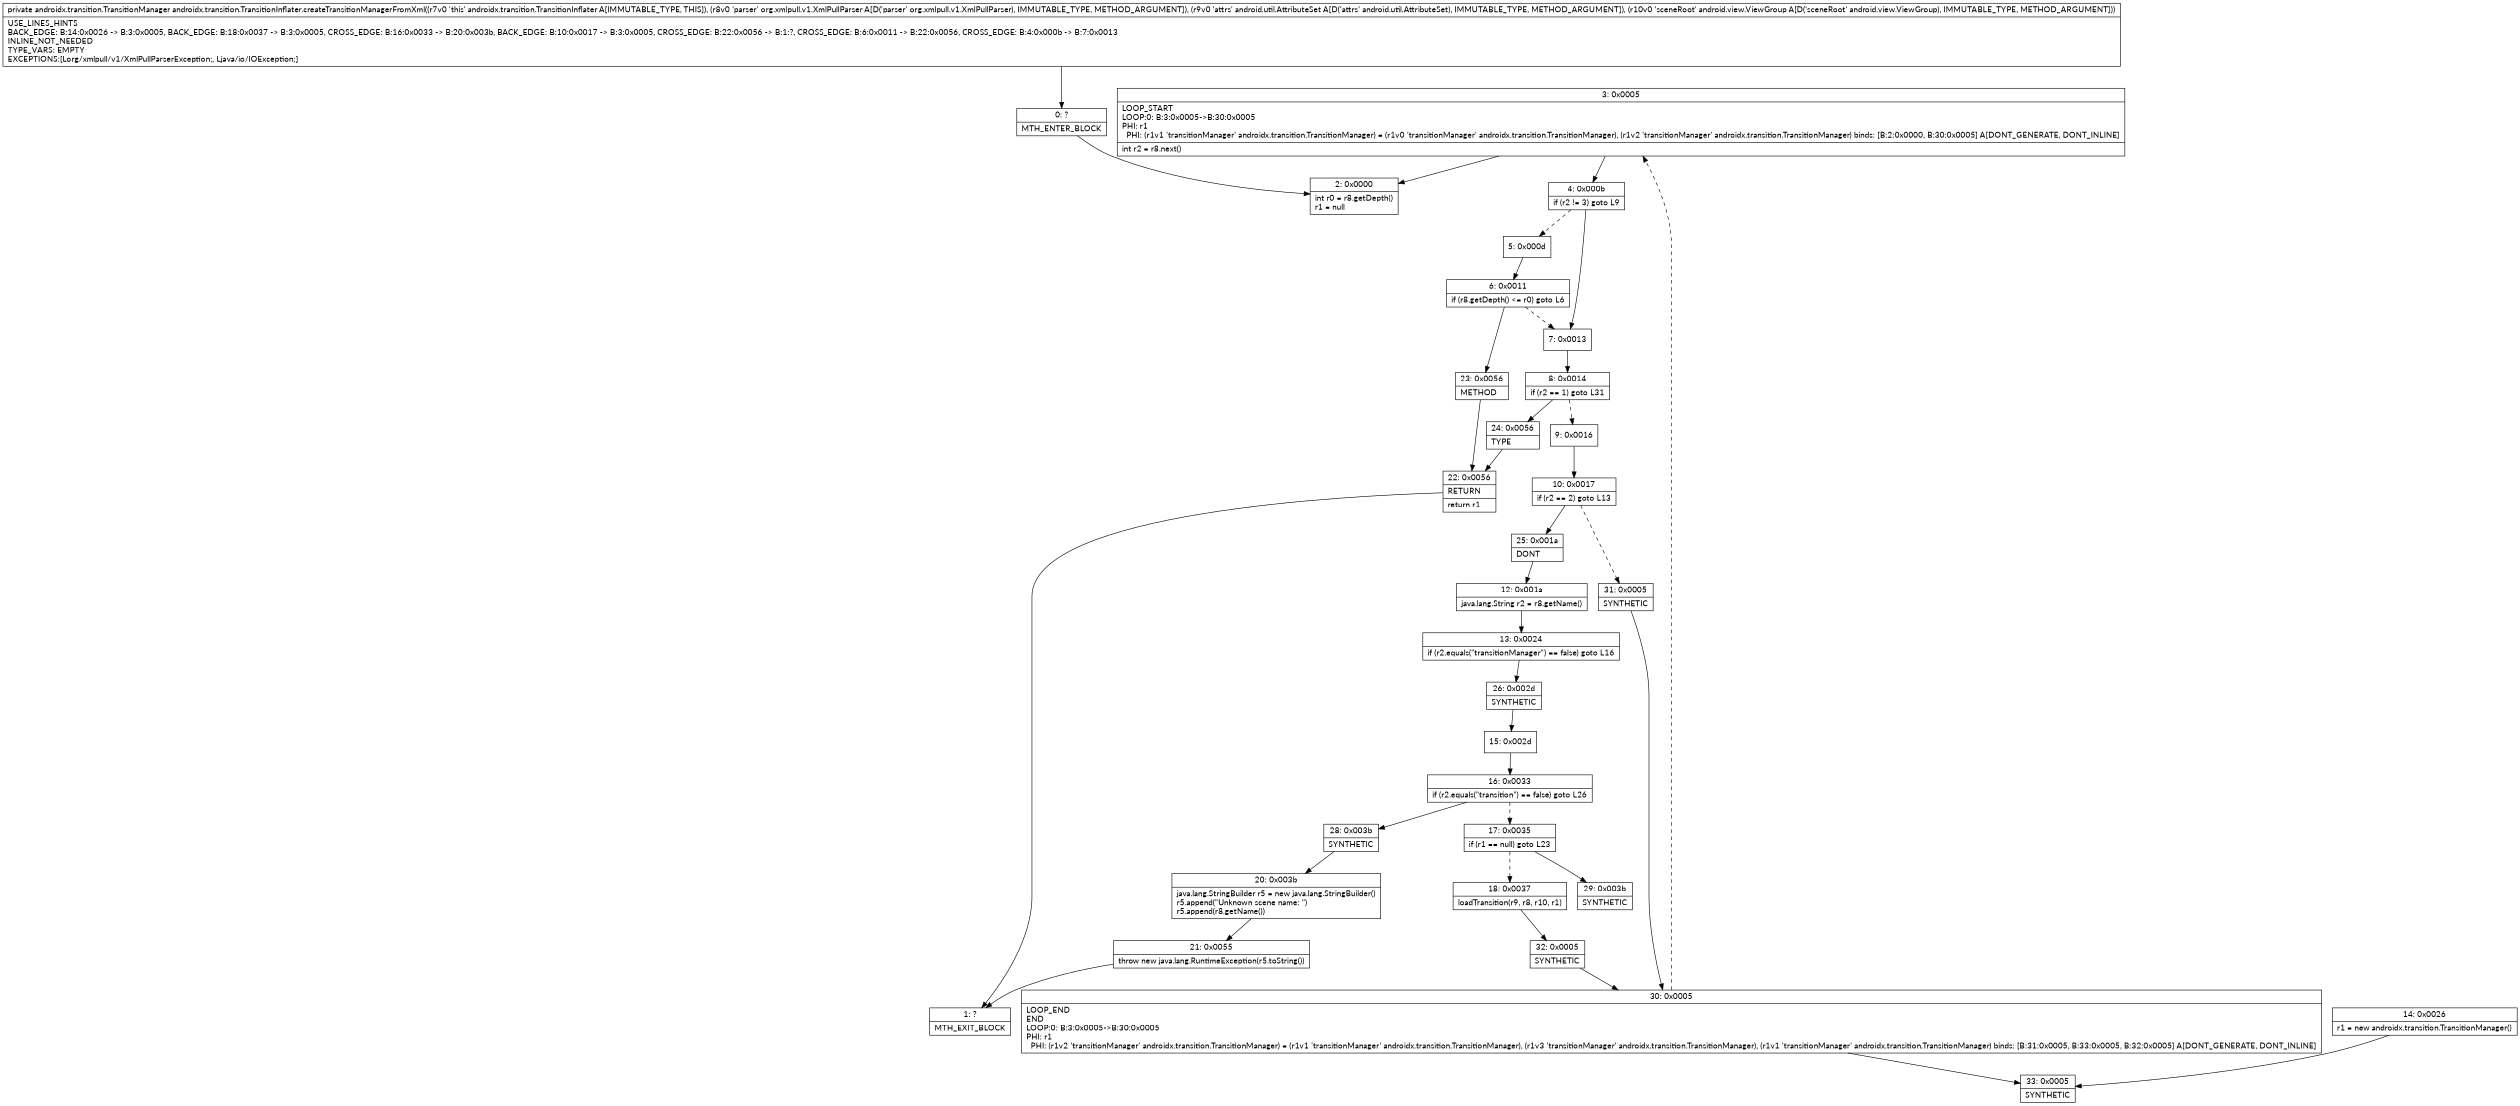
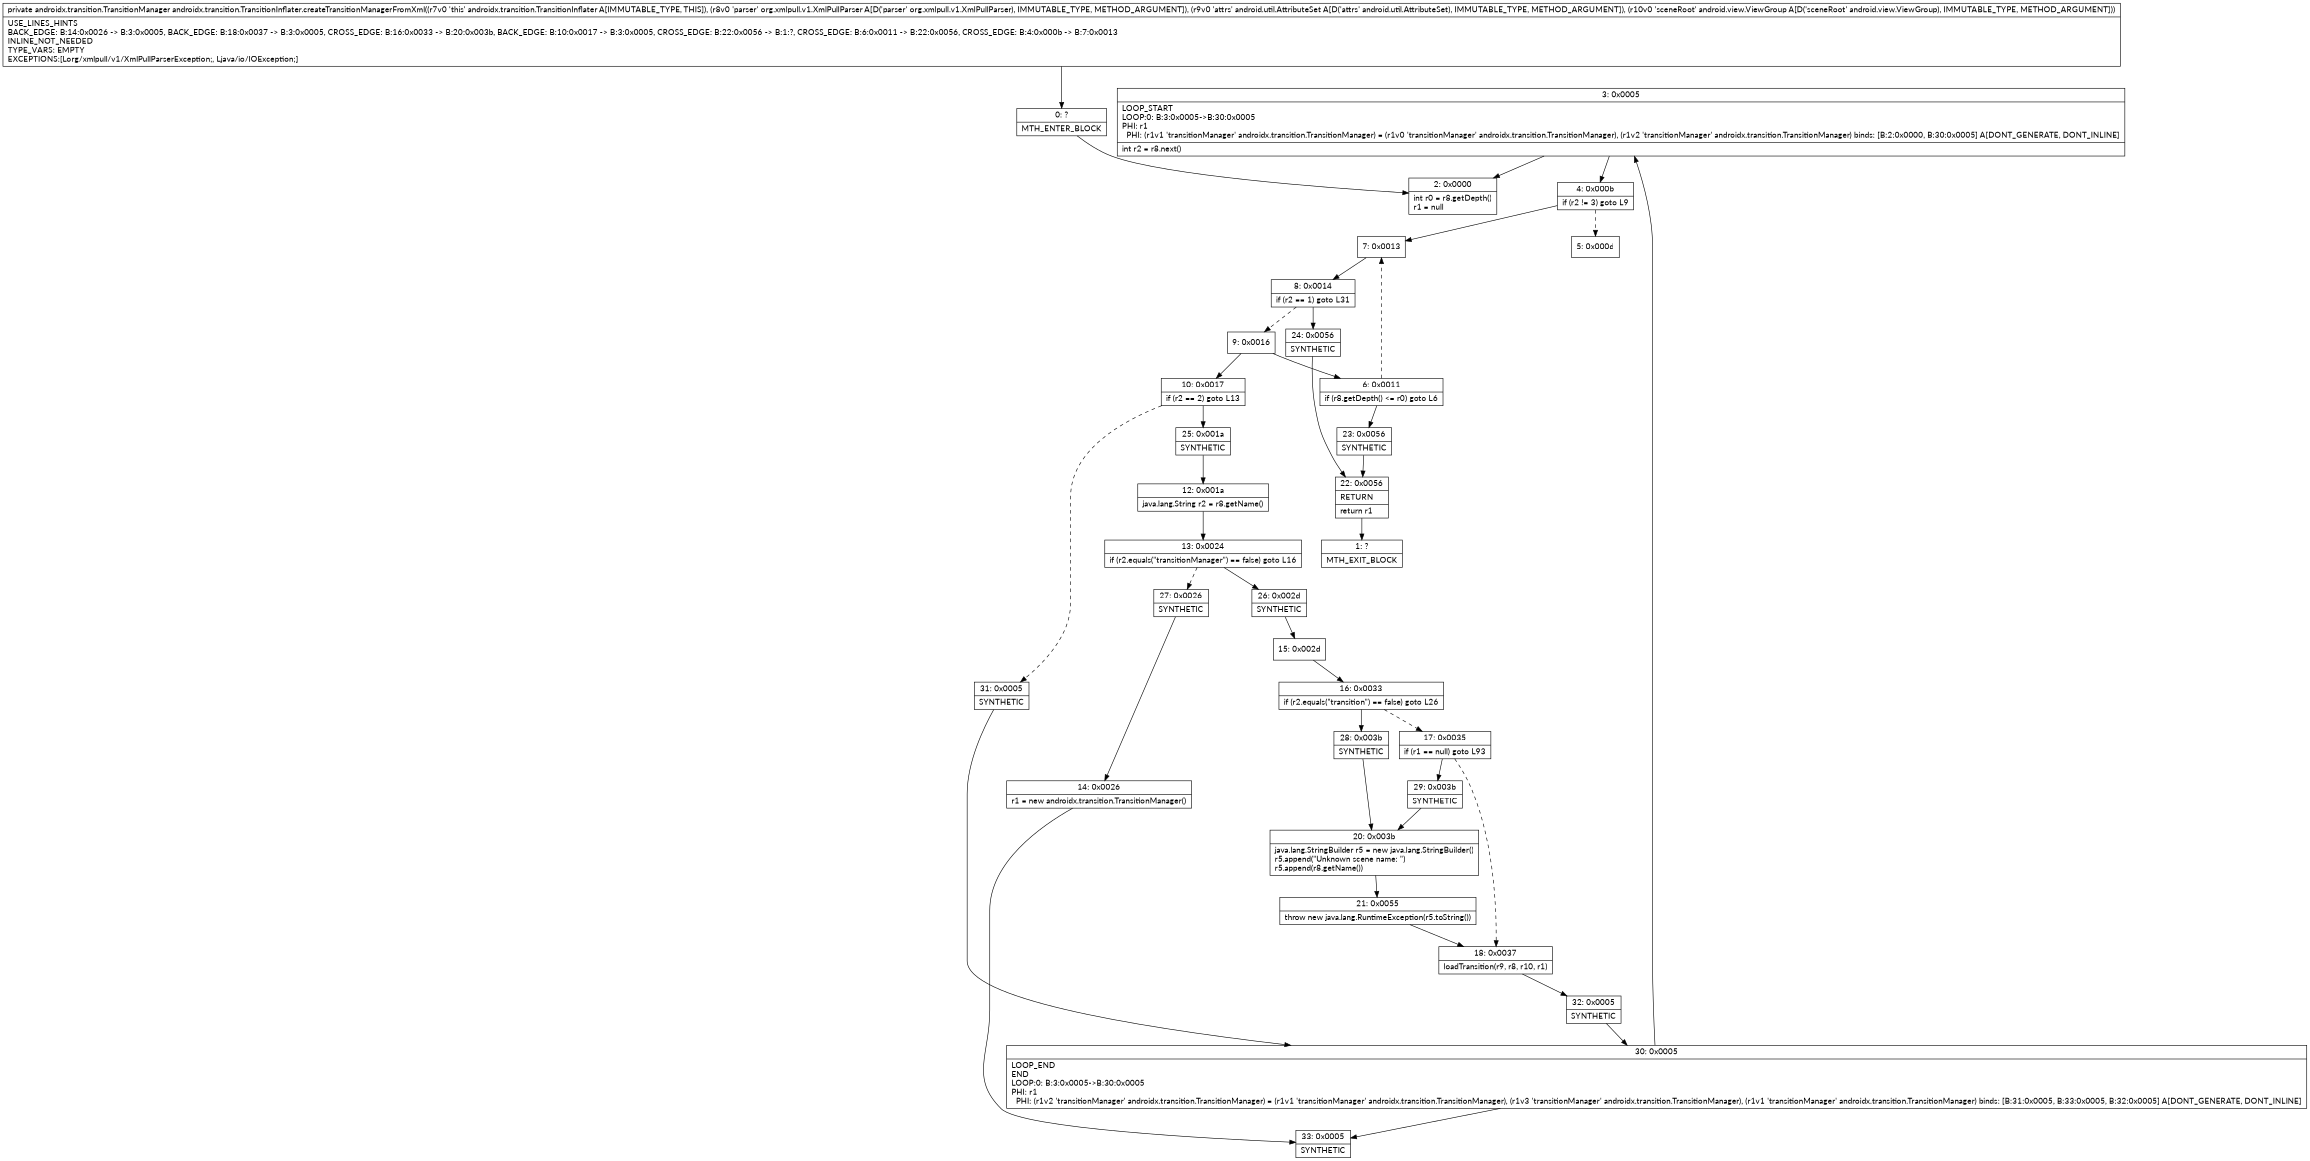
  digraph {
    fontname=Lato
    node [fontname=Lato shape=record]
    edge [fontname=Lato]
    n1 [label="{0\:\ ?|MTH_ENTER_BLOCK\l}"]
    n2 [label="{2\:\ 0x0000|int r0 = r8.getDepth()\lr1 = null\l}"]
    n3 [label="{3\:\ 0x0005|LOOP_START\lLOOP:0: B:3:0x0005\-\>B:30:0x0005\lPHI: r1 \l  PHI: (r1v1 'transitionManager' androidx.transition.TransitionManager) = (r1v0 'transitionManager' androidx.transition.TransitionManager), (r1v2 'transitionManager' androidx.transition.TransitionManager) binds: [B:2:0x0000, B:30:0x0005] A[DONT_GENERATE, DONT_INLINE]\l|int r2 = r8.next()\l}"]
    n4 [label="{4\:\ 0x000b|if (r2 != 3) goto L9\l}"]
    n5 [label="{5\:\ 0x000d}"]
    n6 [label="{7\:\ 0x0013}"]
    n7 [label="{6\:\ 0x0011|if (r8.getDepth() \<= r0) goto L6\l}"]
    n8 [label="{8\:\ 0x0014|if (r2 == 1) goto L31\l}"]
-   n9 [label="{23\:\ 0x0056|METHOD\l}"]
+   n9 [label="{23\:\ 0x0056|SYNTHETIC\l}"]
    n10 [label="{22\:\ 0x0056|RETURN\l|return r1\l}"]
    n11 [label="{1\:\ ?|MTH_EXIT_BLOCK\l}"]
    n12 [label="{9\:\ 0x0016}"]
-   n13 [label="{24\:\ 0x0056|TYPE\l}"]
+   n13 [label="{24\:\ 0x0056|SYNTHETIC\l}"]
    n14 [label="{10\:\ 0x0017|if (r2 == 2) goto L13\l}"]
-   n15 [label="{25\:\ 0x001a|DONT\l}"]
+   n15 [label="{25\:\ 0x001a|SYNTHETIC\l}"]
    n16 [label="{31\:\ 0x0005|SYNTHETIC\l}"]
    n17 [label="{12\:\ 0x001a|java.lang.String r2 = r8.getName()\l}"]
    n18 [label="{30\:\ 0x0005|LOOP_END\lEND\lLOOP:0: B:3:0x0005\-\>B:30:0x0005\lPHI: r1 \l  PHI: (r1v2 'transitionManager' androidx.transition.TransitionManager) = (r1v1 'transitionManager' androidx.transition.TransitionManager), (r1v3 'transitionManager' androidx.transition.TransitionManager), (r1v1 'transitionManager' androidx.transition.TransitionManager) binds: [B:31:0x0005, B:33:0x0005, B:32:0x0005] A[DONT_GENERATE, DONT_INLINE]\l}"]
    n19 [label="{13\:\ 0x0024|if (r2.equals(\"transitionManager\") == false) goto L16\l}"]
    n20 [label="{26\:\ 0x002d|SYNTHETIC\l}"]
+   n21 [label="{27\:\ 0x0026|SYNTHETIC\l}"]
    n22 [label="{15\:\ 0x002d}"]
    n23 [label="{14\:\ 0x0026|r1 = new androidx.transition.TransitionManager()\l}"]
    n24 [label="{16\:\ 0x0033|if (r2.equals(\"transition\") == false) goto L26\l}"]
-   n25 [label="{17\:\ 0x0035|if (r1 == null) goto L23\l}"]
+   n25 [label="{17\:\ 0x0035|if (r1 == null) goto L93\l}"]
    n26 [label="{28\:\ 0x003b|SYNTHETIC\l}"]
    n27 [label="{18\:\ 0x0037|loadTransition(r9, r8, r10, r1)\l}"]
    n28 [label="{29\:\ 0x003b|SYNTHETIC\l}"]
    n29 [label="{20\:\ 0x003b|java.lang.StringBuilder r5 = new java.lang.StringBuilder()\lr5.append(\"Unknown scene name: \")\lr5.append(r8.getName())\l}"]
    n30 [label="{32\:\ 0x0005|SYNTHETIC\l}"]
    n31 [label="{33\:\ 0x0005|SYNTHETIC\l}"]
    n32 [label="{21\:\ 0x0055|throw new java.lang.RuntimeException(r5.toString())\l}"]
    n33 [label="{private androidx.transition.TransitionManager androidx.transition.TransitionInflater.createTransitionManagerFromXml((r7v0 'this' androidx.transition.TransitionInflater A[IMMUTABLE_TYPE, THIS]), (r8v0 'parser' org.xmlpull.v1.XmlPullParser A[D('parser' org.xmlpull.v1.XmlPullParser), IMMUTABLE_TYPE, METHOD_ARGUMENT]), (r9v0 'attrs' android.util.AttributeSet A[D('attrs' android.util.AttributeSet), IMMUTABLE_TYPE, METHOD_ARGUMENT]), (r10v0 'sceneRoot' android.view.ViewGroup A[D('sceneRoot' android.view.ViewGroup), IMMUTABLE_TYPE, METHOD_ARGUMENT]))  | USE_LINES_HINTS\lBACK_EDGE: B:14:0x0026 \-\> B:3:0x0005, BACK_EDGE: B:18:0x0037 \-\> B:3:0x0005, CROSS_EDGE: B:16:0x0033 \-\> B:20:0x003b, BACK_EDGE: B:10:0x0017 \-\> B:3:0x0005, CROSS_EDGE: B:22:0x0056 \-\> B:1:?, CROSS_EDGE: B:6:0x0011 \-\> B:22:0x0056, CROSS_EDGE: B:4:0x000b \-\> B:7:0x0013\lINLINE_NOT_NEEDED\lTYPE_VARS: EMPTY\lEXCEPTIONS:[Lorg\/xmlpull\/v1\/XmlPullParserException;, Ljava\/io\/IOException;]\l}"]
    n1 -> n2
    n3 -> n2
    n3 -> n4
    n4 -> n5 [style=dashed]
    n4 -> n6
-   n5 -> n7
+   n12 -> n7
    n6 -> n8
    n7 -> n6 [style=dashed]
    n7 -> n9
    n8 -> n12 [style=dashed]
    n8 -> n13
    n9 -> n10
    n10 -> n11
    n12 -> n14
    n13 -> n10
    n14 -> n15
    n14 -> n16 [style=dashed]
    n15 -> n17
    n16 -> n18
    n17 -> n19
-   n18 -> n3 [style=dashed]
+   n18 -> n3
    n18 -> n31
    n19 -> n20
+   n19 -> n21 [style=dashed]
    n20 -> n22
+   n21 -> n23
    n22 -> n24
    n23 -> n31
    n24 -> n25 [style=dashed]
    n24 -> n26
    n25 -> n27 [style=dashed]
    n25 -> n28
    n26 -> n29
    n27 -> n30
+   n28 -> n29
    n29 -> n32
    n30 -> n18
-   n32 -> n11
+   n32 -> n27
    n33 -> n1
  }
